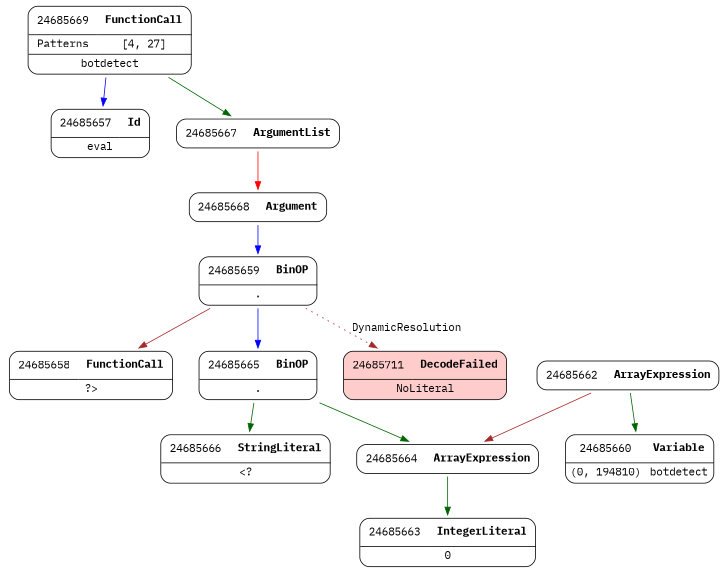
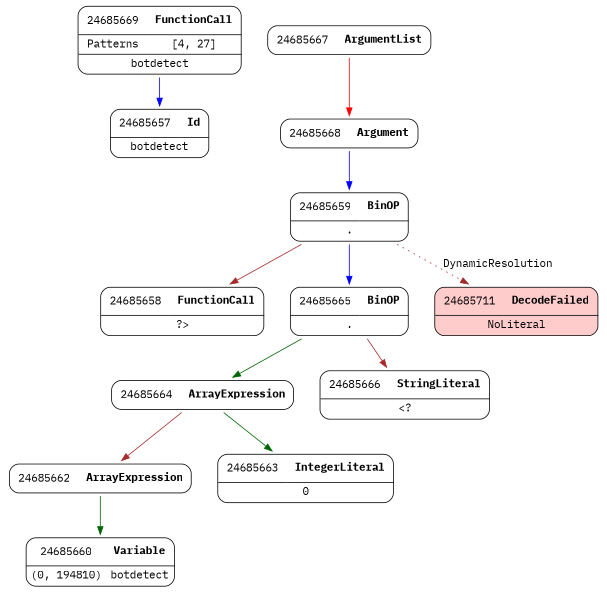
  digraph {
    fontname="IBM Plex Mono"
    node [fontname="IBM Plex Mono" shape=none]
    edge [color=darkgreen fontname="IBM Plex Mono" weight=2]
-   n1 [label=<<TABLE border='1' cellspacing='0' cellpadding='10' style='rounded' ><TR><TD border='0'>24685657</TD><TD border='0'><B>Id</B></TD></TR><HR/><TR><TD border='0' cellpadding='5' colspan='2'>eval</TD></TR></TABLE>>]
+   n1 [label=<<TABLE border='1' cellspacing='0' cellpadding='10' style='rounded' ><TR><TD border='0'>24685657</TD><TD border='0'><B>Id</B></TD></TR><HR/><TR><TD border='0' cellpadding='5' colspan='2'>botdetect</TD></TR></TABLE>>]
    n2 [label=<<TABLE border='1' cellspacing='0' cellpadding='10' style='rounded' ><TR><TD border='0'>24685658</TD><TD border='0'><B>FunctionCall</B></TD></TR><HR/><TR><TD border='0' cellpadding='5' colspan='2'>?&gt;</TD></TR></TABLE>>]
    n3 [label=<<TABLE border='1' cellspacing='0' cellpadding='10' style='rounded' ><TR><TD border='0'>24685659</TD><TD border='0'><B>BinOP</B></TD></TR><HR/><TR><TD border='0' cellpadding='5' colspan='2'>.</TD></TR></TABLE>>]
    n4 [label=<<TABLE border='1' cellspacing='0' cellpadding='10' style='rounded' ><TR><TD border='0'>24685665</TD><TD border='0'><B>BinOP</B></TD></TR><HR/><TR><TD border='0' cellpadding='5' colspan='2'>.</TD></TR></TABLE>>]
    n5 [label=<<TABLE border='1' cellspacing='0' cellpadding='10' style='rounded' bgcolor='#FFCCCC' ><TR><TD border='0'>24685711</TD><TD border='0'><B>DecodeFailed</B></TD></TR><HR/><TR><TD border='0' cellpadding='5' colspan='2'>NoLiteral</TD></TR></TABLE>>]
    n6 [label=<<TABLE border='1' cellspacing='0' cellpadding='10' style='rounded' ><TR><TD border='0'>24685664</TD><TD border='0'><B>ArrayExpression</B></TD></TR></TABLE>>]
    n7 [label=<<TABLE border='1' cellspacing='0' cellpadding='10' style='rounded' ><TR><TD border='0'>24685666</TD><TD border='0'><B>StringLiteral</B></TD></TR><HR/><TR><TD border='0' cellpadding='5' colspan='2'>&lt;?</TD></TR></TABLE>>]
    n8 [label=<<TABLE border='1' cellspacing='0' cellpadding='10' style='rounded' ><TR><TD border='0'>24685662</TD><TD border='0'><B>ArrayExpression</B></TD></TR></TABLE>>]
    n9 [label=<<TABLE border='1' cellspacing='0' cellpadding='10' style='rounded' ><TR><TD border='0'>24685663</TD><TD border='0'><B>IntegerLiteral</B></TD></TR><HR/><TR><TD border='0' cellpadding='5' colspan='2'>0</TD></TR></TABLE>>]
    n10 [label=<<TABLE border='1' cellspacing='0' cellpadding='10' style='rounded' ><TR><TD border='0'>24685660</TD><TD border='0'><B>Variable</B></TD></TR><HR/><TR><TD border='0' cellpadding='5'>(0, 194810)</TD><TD border='0' cellpadding='5'>botdetect</TD></TR></TABLE>>]
    n11 [label=<<TABLE border='1' cellspacing='0' cellpadding='10' style='rounded' ><TR><TD border='0'>24685667</TD><TD border='0'><B>ArgumentList</B></TD></TR></TABLE>>]
    n12 [label=<<TABLE border='1' cellspacing='0' cellpadding='10' style='rounded' ><TR><TD border='0'>24685668</TD><TD border='0'><B>Argument</B></TD></TR></TABLE>>]
    n13 [label=<<TABLE border='1' cellspacing='0' cellpadding='10' style='rounded' ><TR><TD border='0'>24685669</TD><TD border='0'><B>FunctionCall</B></TD></TR><HR/><TR><TD border='0' cellpadding='5'>Patterns</TD><TD border='0' cellpadding='5'>[4, 27]</TD></TR><HR/><TR><TD border='0' cellpadding='5' colspan='2'>botdetect</TD></TR></TABLE>>]
    n3 -> n2 [color=brown]
    n3 -> n4 [color=blue]
    n3 -> n5 [color=brown label=DynamicResolution style=dotted weight=""]
    n4 -> n6
-   n4 -> n7
-   n8 -> n6 [color=brown]
+   n4 -> n7 [color=brown]
+   n6 -> n8 [color=brown]
    n6 -> n9
    n8 -> n10
    n11 -> n12 [color=red]
    n12 -> n3 [color=blue]
    n13 -> n1 [color=blue]
-   n13 -> n11
  }
